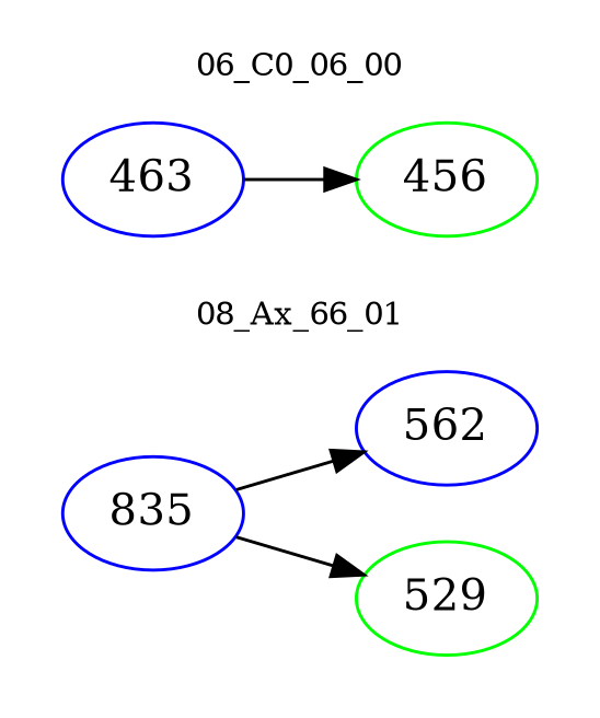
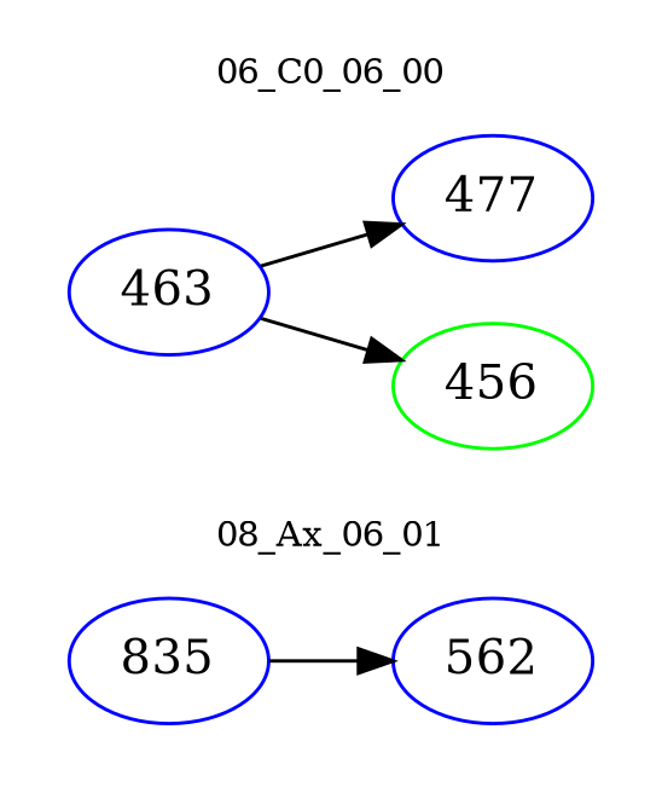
  digraph {
    rankdir=LR
    node [color=blue]
    edge [color=black]
    n1 [label=835]
-   n2 [color=green label=529]
    n3 [label=562]
    n4 [label=463]
    n5 [color=green label=456]
+   n6 [label=477]
    subgraph cluster_1 {
      color=white
      fontsize=10
-     label="08_Ax_66_01"
+     label="08_Ax_06_01"
      n1
-     n2
      n3
    }
    subgraph cluster_2 {
      color=white
      fontsize=10
      label="06_C0_06_00"
      n4
      n5
+     n6
    }
-   n1 -> n2
    n1 -> n3
    n4 -> n5
+   n4 -> n6
  }
